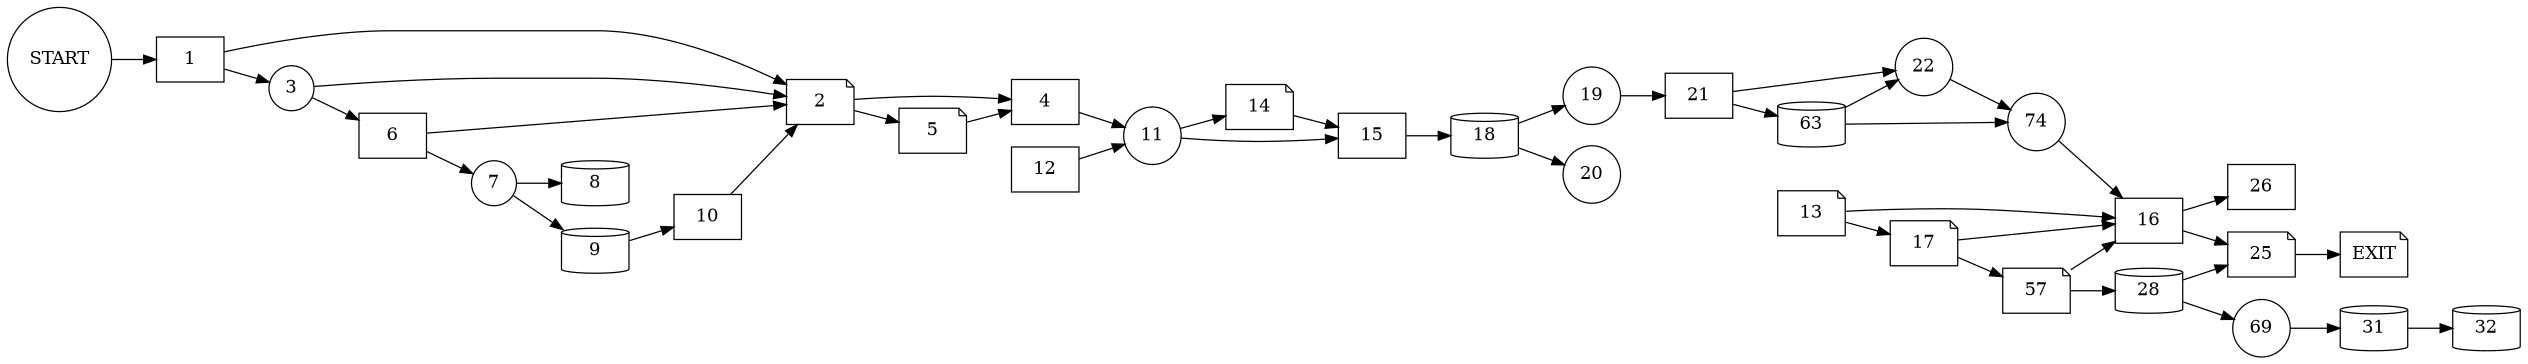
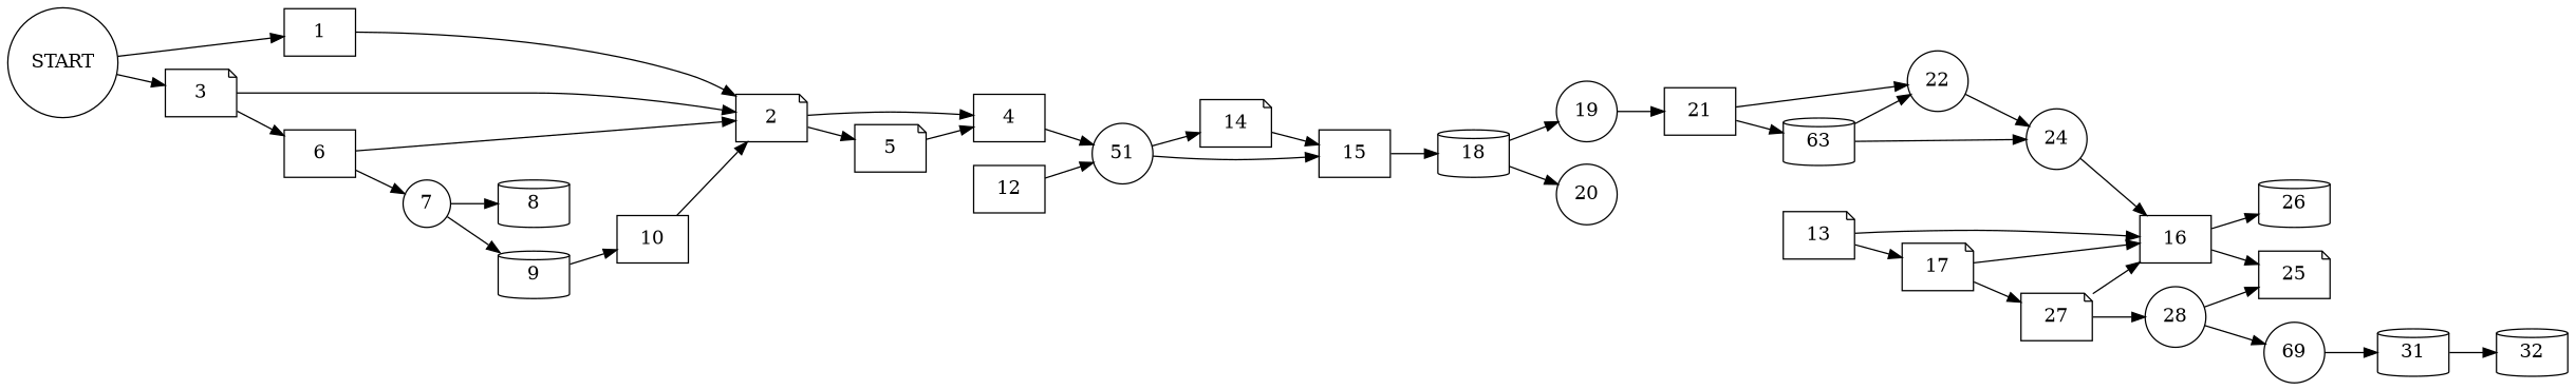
  digraph {
    rankdir=LR
    node [shape=box]
    n1 [label=START shape=circle]
    1
    2 [shape=note]
-   3 [shape=circle]
-   n5 [label=EXIT shape=note]
+   3 [shape=note]
    4
    5 [shape=note]
    6
-   11 [shape=circle]
+   11 [shape=circle label=51]
    7 [shape=circle]
    14 [shape=note]
    15
    12
    8 [shape=cylinder]
    9 [shape=cylinder]
    10
    18 [shape=cylinder]
    13 [shape=note]
    16
    17 [shape=note]
    25 [shape=note]
-   26
-   27 [shape=note label=57]
+   26 [shape=cylinder]
+   27 [shape=note]
    19 [shape=circle]
    20 [shape=circle]
-   28 [shape=cylinder]
+   28 [shape=circle]
    21
    22 [shape=circle]
    n29 [label=63 shape=cylinder]
-   24 [shape=circle label=74]
+   24 [shape=circle]
    n31 [label=69 shape=circle]
    31 [shape=cylinder]
    32 [shape=cylinder]
    n1 -> 1
    1 -> 2
-   1 -> 3
+   n1 -> 3
    2 -> 4
    2 -> 5
    3 -> 2
    3 -> 6
    4 -> 11
    5 -> 4
    6 -> 2
    6 -> 7
    11 -> 14
    11 -> 15
    7 -> 8
    7 -> 9
    14 -> 15
    15 -> 18
    12 -> 11
    9 -> 10
    10 -> 2
    18 -> 19
    18 -> 20
    13 -> 16
    13 -> 17
    16 -> 25
    16 -> 26
    17 -> 16
    17 -> 27
-   25 -> n5
    27 -> 16
    27 -> 28
    19 -> 21
    28 -> 25
    28 -> n31
    21 -> 22
    21 -> n29
    22 -> 24
    n29 -> 22
    n29 -> 24
    24 -> 16
    n31 -> 31
    31 -> 32
  }
